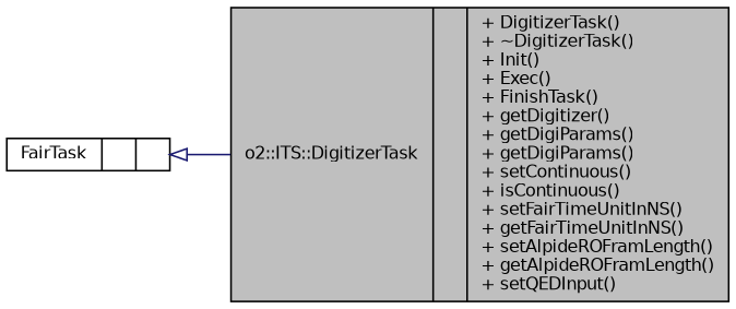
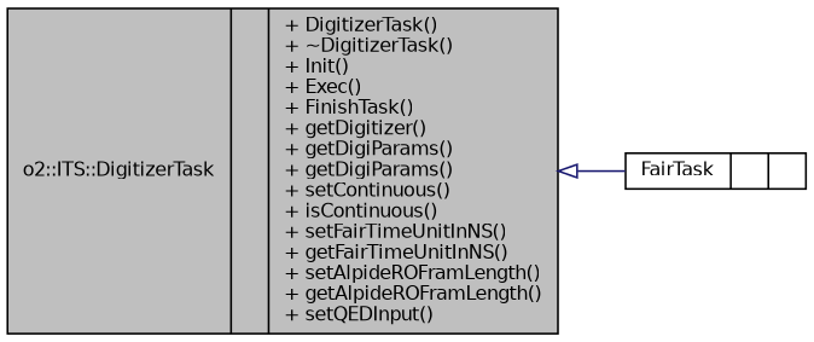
  digraph {
    rankdir=LR
    node [color=black fontname=Helvetica fontsize=10 shape=record]
    n1 [fillcolor=grey75 fontcolor=black height=0.2 label="{o2::ITS::DigitizerTask\n||+ DigitizerTask()\l+ ~DigitizerTask()\l+ Init()\l+ Exec()\l+ FinishTask()\l+ getDigitizer()\l+ getDigiParams()\l+ getDigiParams()\l+ setContinuous()\l+ isContinuous()\l+ setFairTimeUnitInNS()\l+ getFairTimeUnitInNS()\l+ setAlpideROFramLength()\l+ getAlpideROFramLength()\l+ setQEDInput()\l}" style=filled width=0.4]
    n2 [height=0.2 label="{FairTask\n||}" width=0.4]
-   n2 -> n1 [arrowtail=onormal color=midnightblue dir=back fontname=Helvetica fontsize=10 labelfontname=Helvetica labelfontsize=10 style=solid]
+   n1 -> n2 [arrowtail=onormal color=midnightblue dir=back fontname=Helvetica fontsize=10 labelfontname=Helvetica labelfontsize=10 style=solid]
  }
